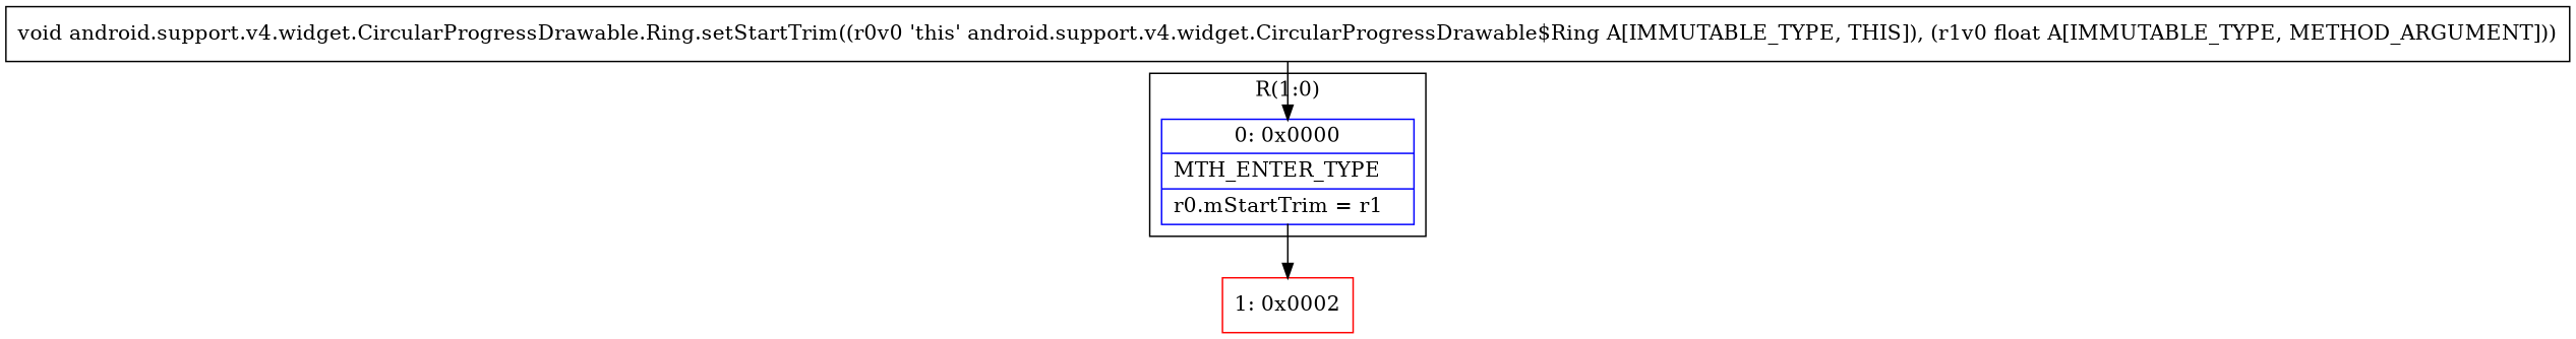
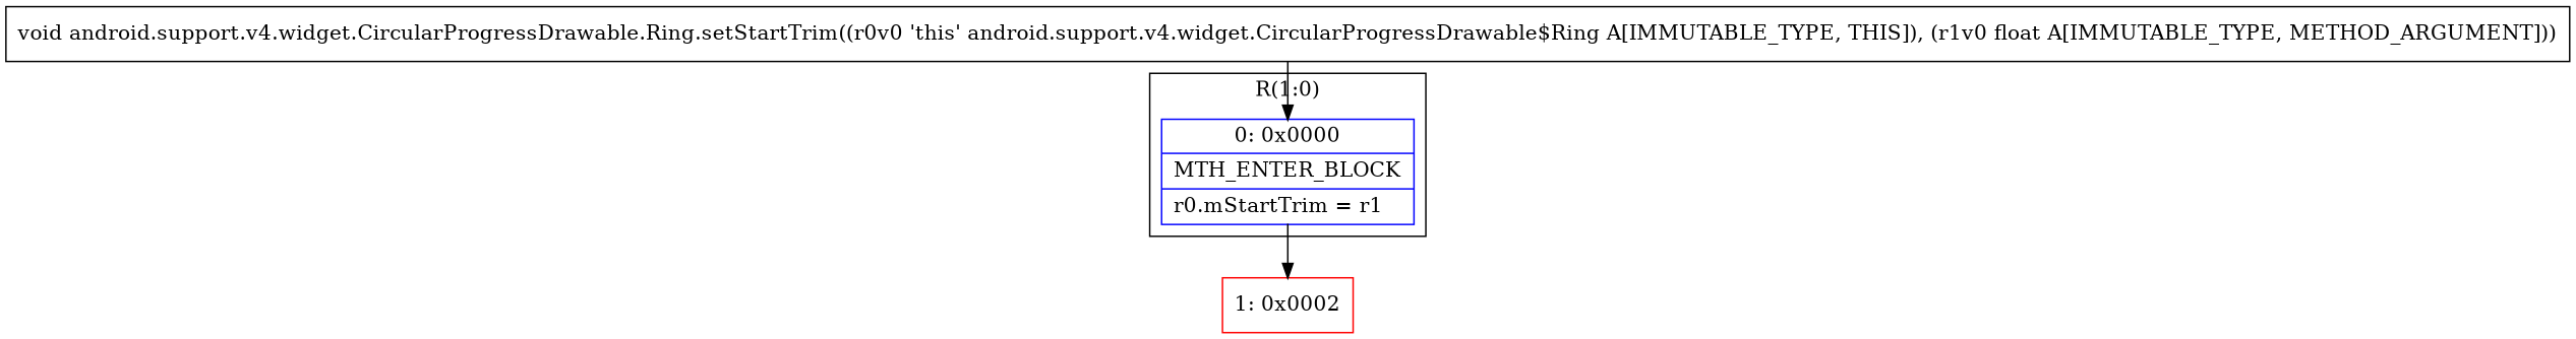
  digraph {
    node [shape=record]
-   n1 [color=blue label="{0\:\ 0x0000|MTH_ENTER_TYPE\l|r0.mStartTrim = r1\l}"]
+   n1 [color=blue label="{0\:\ 0x0000|MTH_ENTER_BLOCK\l|r0.mStartTrim = r1\l}"]
    n2 [color=red label="{1\:\ 0x0002}"]
    n3 [label="{void android.support.v4.widget.CircularProgressDrawable.Ring.setStartTrim((r0v0 'this' android.support.v4.widget.CircularProgressDrawable$Ring A[IMMUTABLE_TYPE, THIS]), (r1v0 float A[IMMUTABLE_TYPE, METHOD_ARGUMENT])) }"]
    subgraph cluster_1 {
      label="R(1:0)"
      n1
    }
    n1 -> n2
    n3 -> n1
  }
